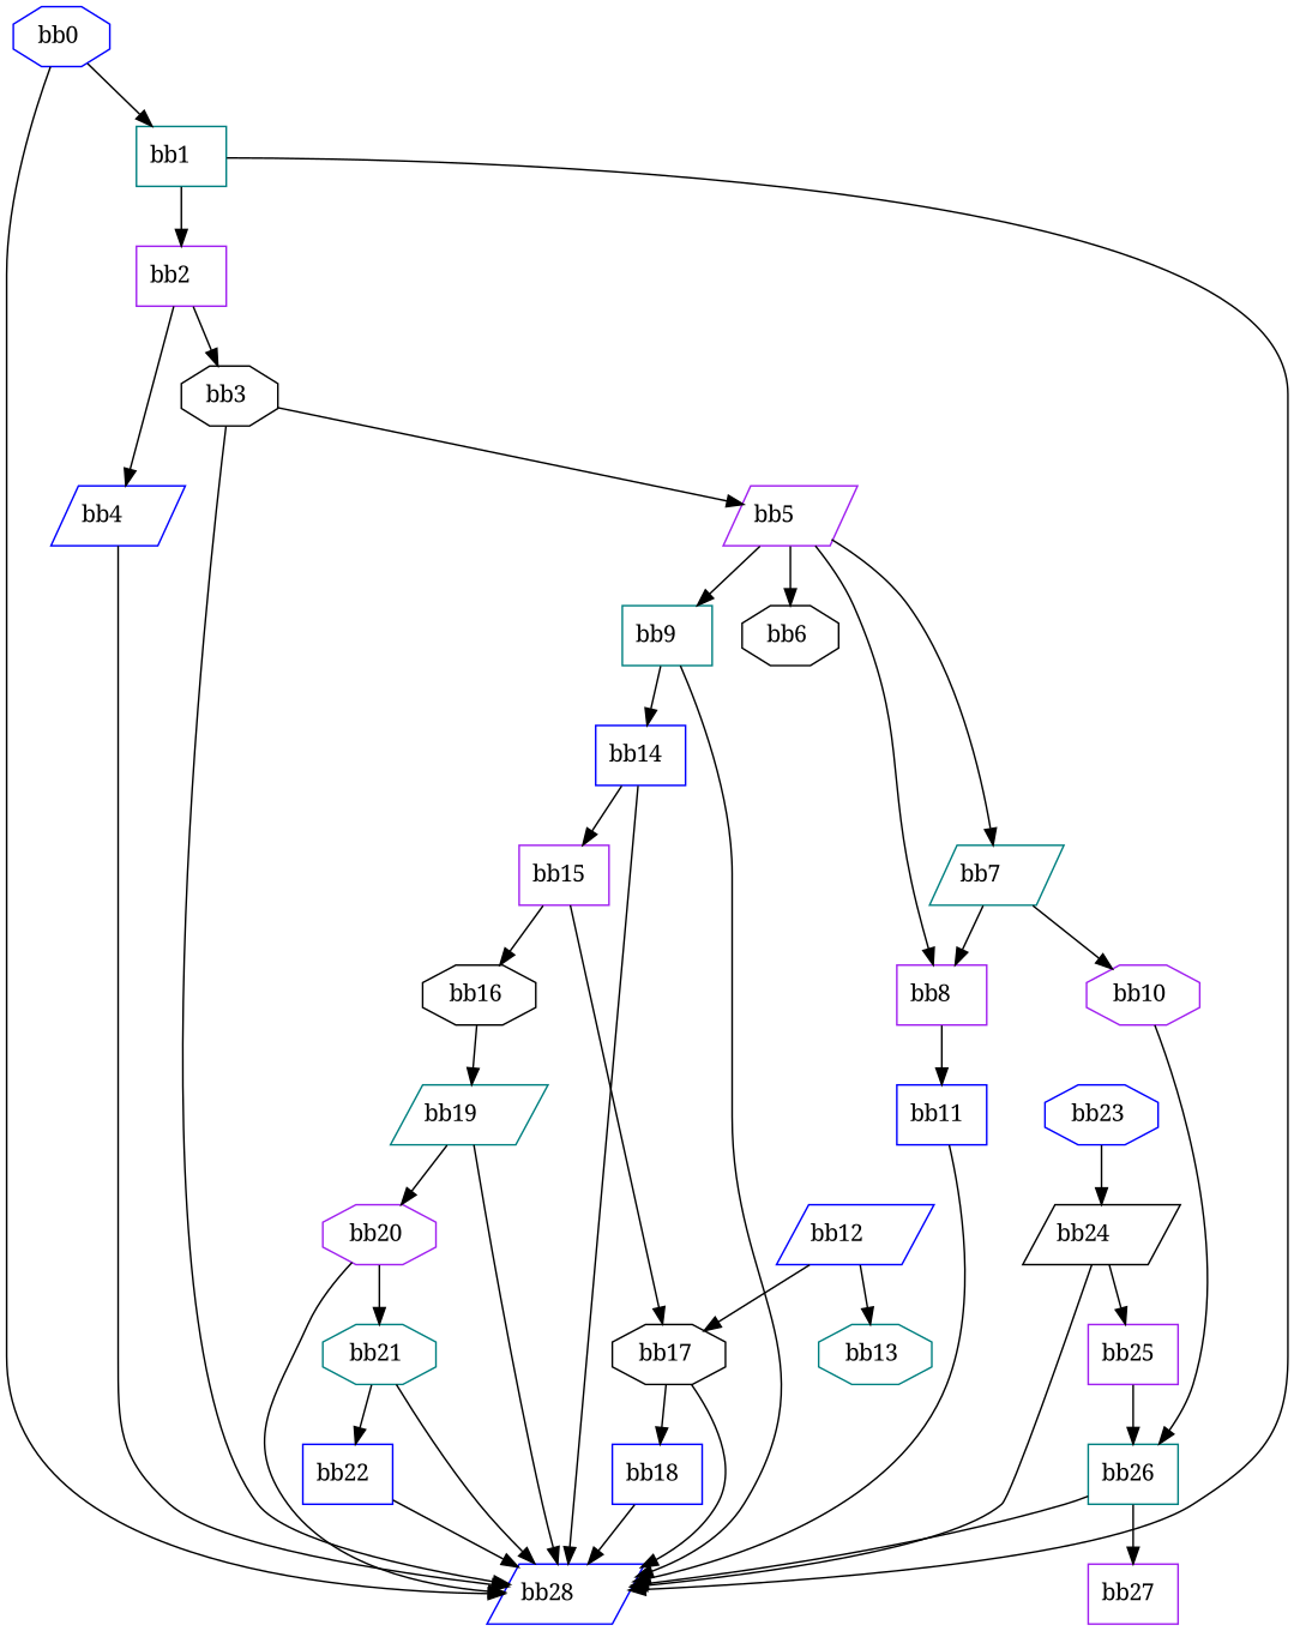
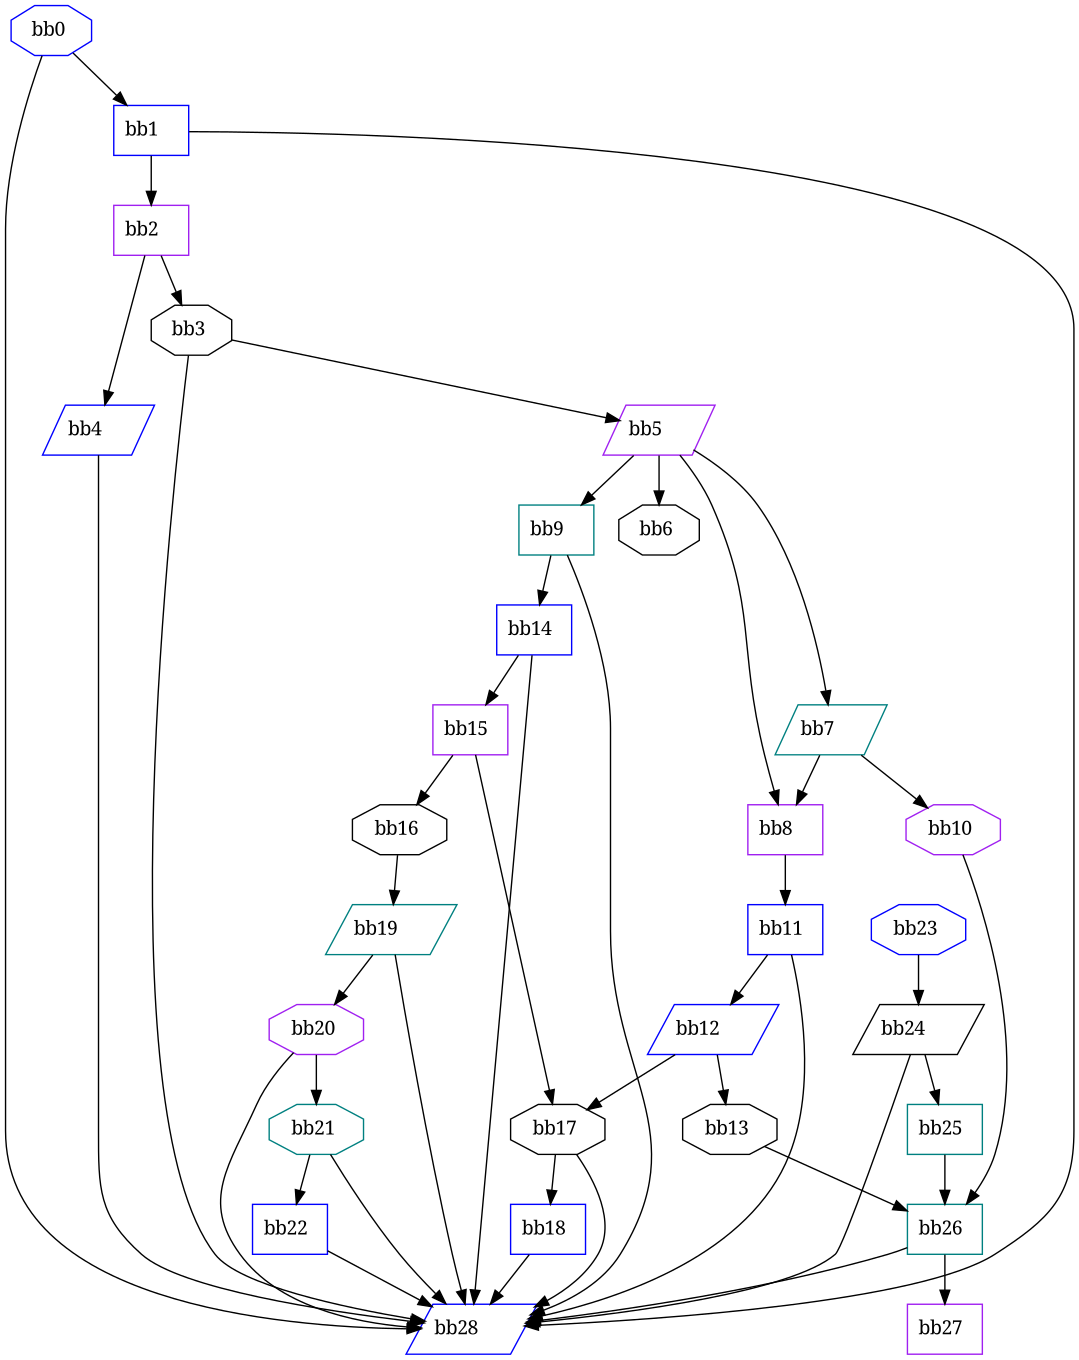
  digraph {
    fontname="Noto Serif"
    node [color=blue fontname="Noto Serif" shape=box]
    edge [fontname="Noto Serif"]
    n1 [label="bb0\l" shape=octagon]
-   n2 [color=teal label="bb1\l"]
+   n2 [label="bb1\l"]
    n3 [label="bb28\l" shape=parallelogram]
    n4 [color=purple label="bb2\l"]
    n5 [color=black label="bb3\l" shape=octagon]
    n6 [label="bb4\l" shape=parallelogram]
    n7 [color=purple label="bb5\l" shape=parallelogram]
    n8 [color=black label="bb6\l" shape=octagon]
    n9 [color=teal label="bb7\l" shape=parallelogram]
    n10 [color=purple label="bb8\l"]
    n11 [color=teal label="bb9\l"]
    n12 [color=purple label="bb10\l" shape=octagon]
    n13 [label="bb11\l"]
    n14 [label="bb14\l"]
    n15 [color=teal label="bb26\l"]
    n16 [label="bb12\l" shape=parallelogram]
    n17 [color=purple label="bb15\l"]
    n18 [color=purple label="bb27\l"]
-   n19 [color=teal label="bb13\l" shape=octagon]
+   n19 [color=black label="bb13\l" shape=octagon]
    n20 [color=black label="bb17\l" shape=octagon]
    n21 [color=black label="bb16\l" shape=octagon]
    n22 [color=teal label="bb19\l" shape=parallelogram]
    n23 [label="bb18\l"]
    n24 [color=purple label="bb20\l" shape=octagon]
    n25 [color=teal label="bb21\l" shape=octagon]
    n26 [label="bb22\l"]
    n27 [label="bb23\l" shape=octagon]
    n28 [color=black label="bb24\l" shape=parallelogram]
-   n29 [color=purple label="bb25\l"]
+   n29 [color=teal label="bb25\l"]
    n1 -> n2
    n1 -> n3
    n2 -> n3
    n2 -> n4
    n4 -> n5
    n4 -> n6
    n5 -> n3
    n5 -> n7
    n6 -> n3
    n7 -> n8
    n7 -> n9
    n7 -> n10
    n7 -> n11
    n9 -> n10
    n9 -> n12
    n10 -> n13
    n11 -> n3
    n11 -> n14
    n12 -> n15
    n13 -> n3
+   n13 -> n16
    n14 -> n3
    n14 -> n17
    n15 -> n3
    n15 -> n18
    n16 -> n19
    n16 -> n20
    n17 -> n20
    n17 -> n21
+   n19 -> n15
    n20 -> n3
    n20 -> n23
    n21 -> n22
    n22 -> n3
    n22 -> n24
    n23 -> n3
    n24 -> n3
    n24 -> n25
    n25 -> n3
    n25 -> n26
    n26 -> n3
    n27 -> n28
    n28 -> n3
    n28 -> n29
    n29 -> n15
  }
